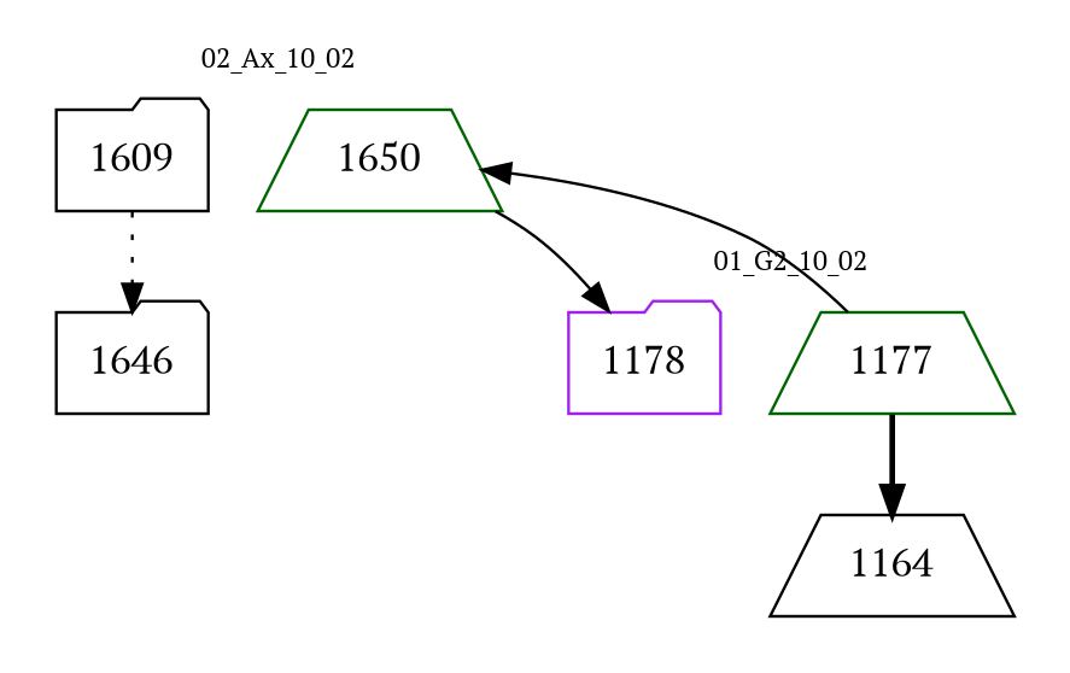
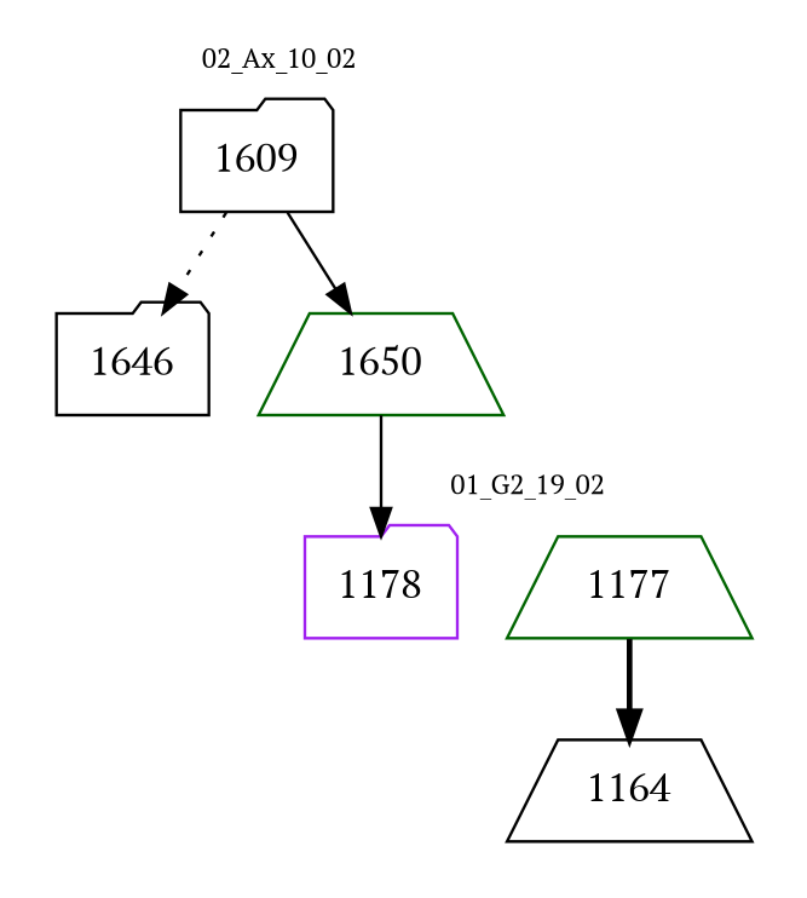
  digraph {
    fontname="PT Serif"
    node [color=black fontname="PT Serif" shape=folder]
    edge [color=black fontname="PT Serif" style=solid]
    n1 [label=1609]
    n2 [label=1646]
    n3 [color=darkgreen label=1650 shape=trapezium]
    n4 [color=darkgreen label=1177 shape=trapezium]
    n5 [label=1164 shape=trapezium]
    n6 [color=purple label=1178]
    subgraph cluster_1 {
      color=white
      fontsize=10
      label="02_Ax_10_02"
      n1
      n2
      n3
    }
    subgraph cluster_2 {
      color=white
      fontsize=10
-     label="01_G2_10_02"
+     label="01_G2_19_02"
      n4
      n5
      n6
    }
    n1 -> n2 [style=dotted]
-   n4 -> n3
+   n1 -> n3
    n3 -> n6
    n4 -> n5 [style=bold]
  }
